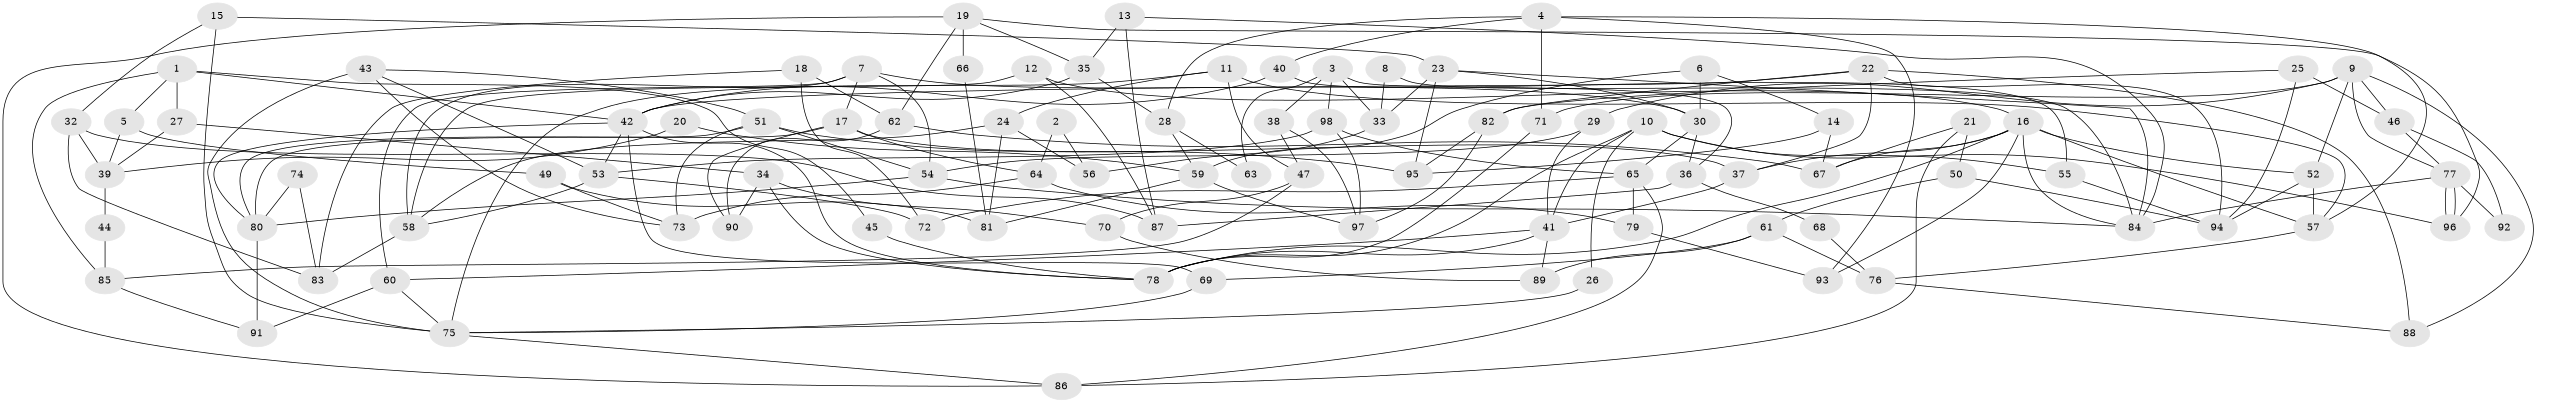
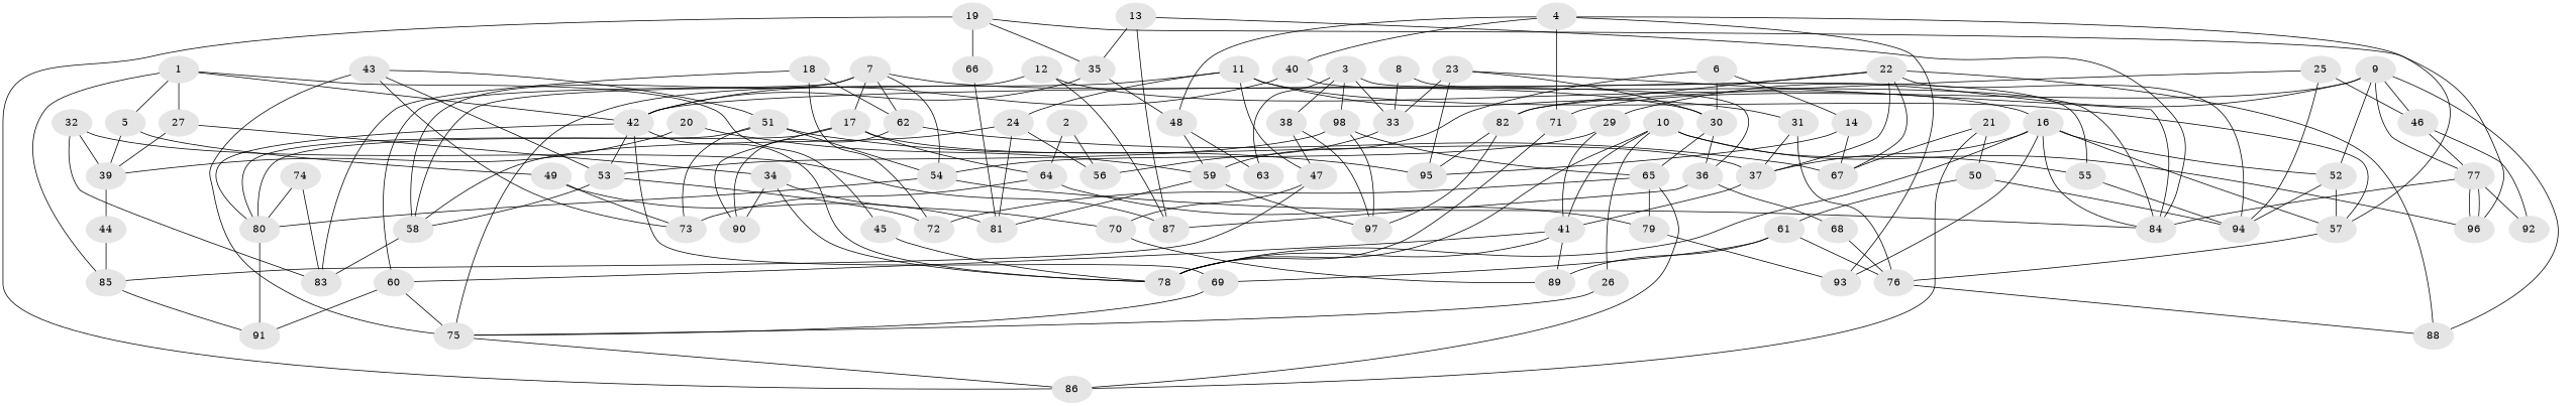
  graph {
    node [color=gray90 style=filled]
    1
    5
    27
    42
    45
    85
    39
    49
    34
    78
    80
    53
    69
    91
    2
    56
    64
    73
    79
    n20 [label=98]
    3
    33
    36
    38
    63
    65
    97
    87
    68
    47
    4
    40
-   48 [label=28]
+   48
    57
    71
    93
    55
    59
    76
    44
    81
    6
    14
    30
    67
    95
    7
    17
    54
    58
    60
    62
    37
    90
    84
    83
    75
    8
    9
    29
    46
    52
    77
    88
    41
    92
    94
    96
    10
    26
    18
    72
    89
    11
    24
+   31
    70
    86
    12
    16
    13
    35
-   15
    23
    32
    19
    66
    20
    21
    50
    61
    22
    82
    25
    43
    51
    74
    1 -- 5
    1 -- 27
    1 -- 42
    1 -- 45
    1 -- 85
    5 -- 39
    5 -- 49
    27 -- 39
    27 -- 34
    42 -- 78
    42 -- 80
    42 -- 53
    42 -- 69
    45 -- 78
    85 -- 91
    39 -- 44
    49 -- 73
    49 -- 81
    34 -- 78
    34 -- 90
    34 -- 70
    80 -- 91
    53 -- 58
    53 -- 72
    69 -- 75
    2 -- 56
    2 -- 64
    64 -- 73
    64 -- 79
    79 -- 93
    n20 -- 53
    n20 -- 65
    n20 -- 97
    3 -- n20
    3 -- 33
    3 -- 36
    3 -- 38
    3 -- 63
    33 -- 56
    36 -- 87
    36 -- 68
    38 -- 97
    38 -- 47
    65 -- 79
    65 -- 72
    65 -- 86
    68 -- 76
    47 -- 85
    47 -- 70
    4 -- 40
    4 -- 48
    4 -- 57
    4 -- 71
    4 -- 93
    40 -- 42
    40 -- 55
    48 -- 63
    48 -- 59
    57 -- 76
    71 -- 78
    55 -- 94
    59 -- 97
    59 -- 81
    76 -- 88
    44 -- 85
    6 -- 59
    6 -- 14
    6 -- 30
    14 -- 67
    14 -- 95
    30 -- 36
    30 -- 65
    7 -- 30
    7 -- 17
    7 -- 54
    7 -- 58
    7 -- 60
-   19 -- 62
+   7 -- 62
    17 -- 80
    17 -- 64
    17 -- 37
    17 -- 90
    54 -- 80
    54 -- 84
    58 -- 83
    60 -- 91
    60 -- 75
    62 -- 67
    62 -- 90
    37 -- 41
    75 -- 86
    8 -- 33
    8 -- 84
    9 -- 71
    9 -- 29
    9 -- 46
    9 -- 52
    9 -- 77
    9 -- 88
    29 -- 54
    29 -- 41
    46 -- 77
    46 -- 92
    52 -- 57
    52 -- 94
    77 -- 84
    77 -- 92
    77 -- 96
    77 -- 96
    41 -- 78
    41 -- 60
    41 -- 89
    10 -- 78
    10 -- 55
    10 -- 41
    10 -- 96
    10 -- 26
    26 -- 75
    18 -- 62
    18 -- 83
    18 -- 72
    11 -- 47
    11 -- 57
    11 -- 75
    11 -- 24
+   11 -- 31
    24 -- 56
    24 -- 81
    24 -- 58
+   31 -- 76
+   31 -- 37
    70 -- 89
    12 -- 87
    12 -- 58
    12 -- 16
    16 -- 78
    16 -- 57
    16 -- 93
-   16 -- 67
+   22 -- 67
    16 -- 37
    16 -- 84
    16 -- 52
    13 -- 87
    13 -- 84
    13 -- 35
    35 -- 42
    35 -- 48
-   15 -- 75
-   15 -- 23
-   15 -- 32
    23 -- 33
    23 -- 30
    23 -- 95
    23 -- 84
    32 -- 39
    32 -- 87
    32 -- 83
    19 -- 96
    19 -- 86
    19 -- 35
    19 -- 66
    66 -- 81
    20 -- 39
    20 -- 59
    21 -- 67
    21 -- 86
    21 -- 50
    50 -- 94
    50 -- 61
    61 -- 69
    61 -- 76
    61 -- 89
    22 -- 42
    22 -- 37
    22 -- 88
    22 -- 94
    22 -- 82
    82 -- 97
    82 -- 95
    25 -- 46
    25 -- 94
    25 -- 82
    43 -- 53
    43 -- 73
    43 -- 75
    43 -- 51
    51 -- 80
    51 -- 73
    51 -- 95
    51 -- 54
    74 -- 80
    74 -- 83
  }
